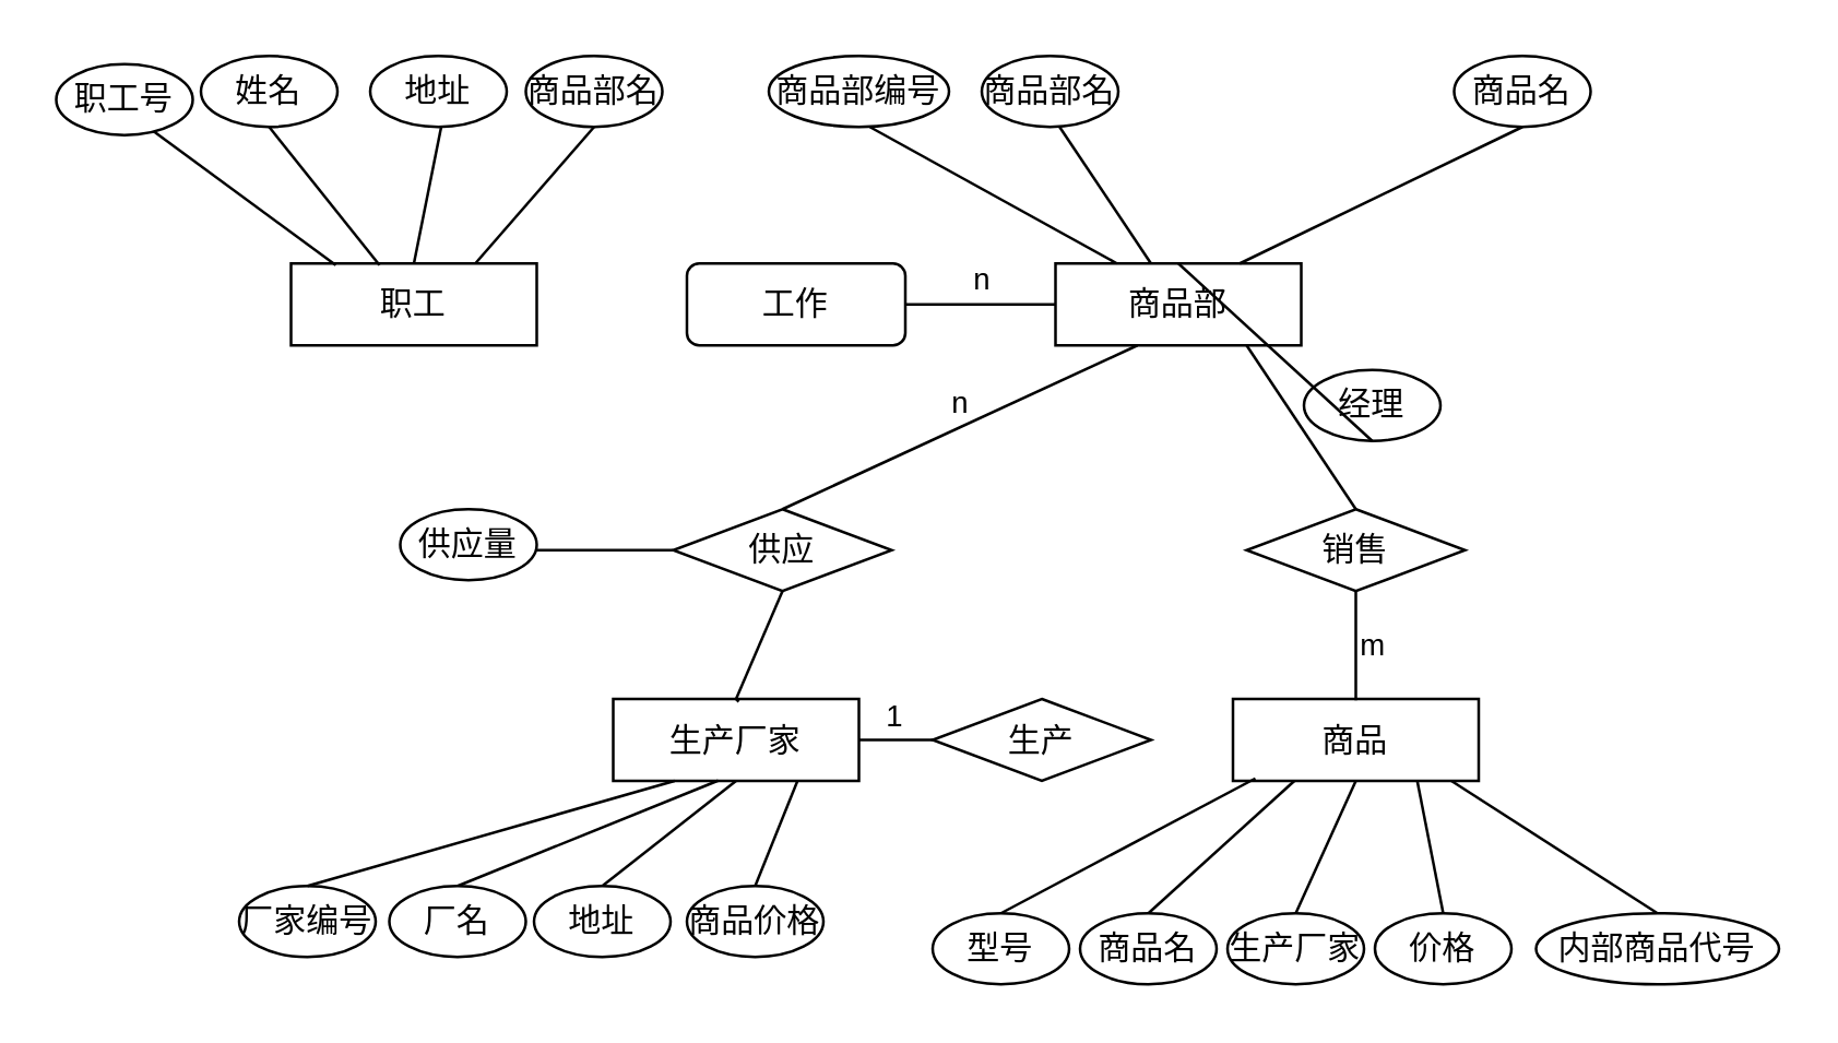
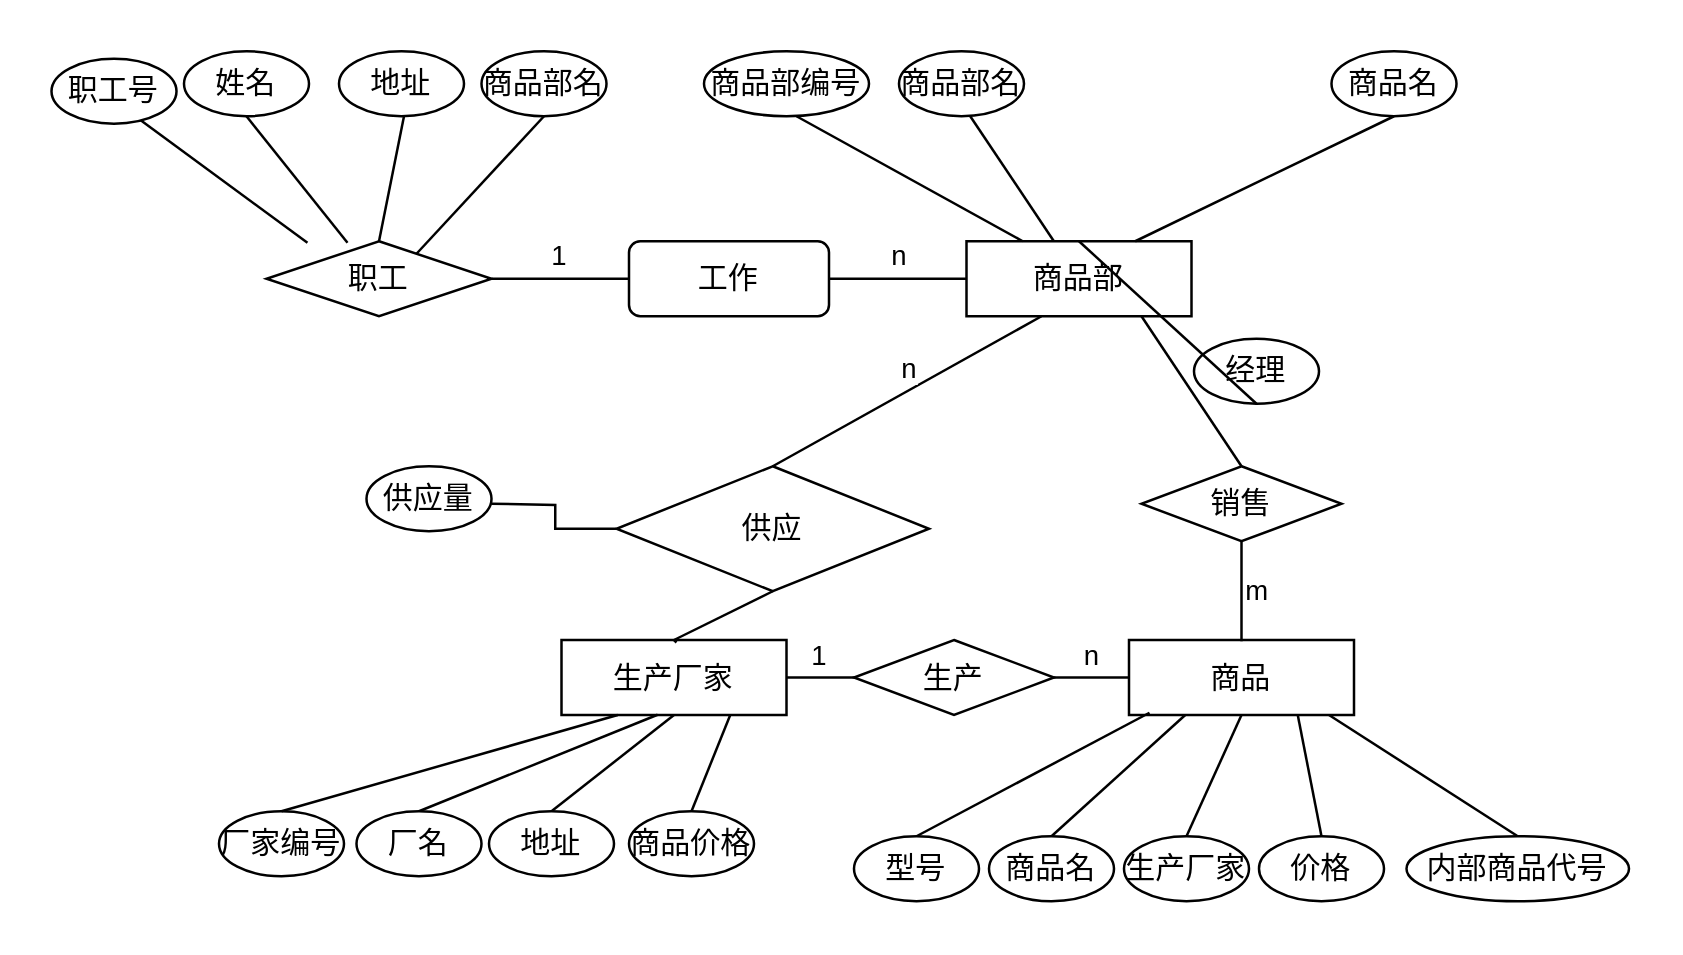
  <mxCell id="0" />
  <mxCell id="1" parent="0" />
- <mxCell id="2" value="职工" style="rounded=0;whiteSpace=wrap;html=1;" parent="1" vertex="1"><mxGeometry x="106" y="96" width="90" height="30" as="geometry" /></mxCell>
+ <mxCell id="2" value="职工" style="rhombus;whiteSpace=wrap;html=1;" parent="1" vertex="1"><mxGeometry x="106" y="96" width="90" height="30" as="geometry" /></mxCell>
  <mxCell id="3" value="" style="endArrow=none;html=1;rounded=0;exitX=0.182;exitY=0.02;exitDx=0;exitDy=0;exitPerimeter=0;entryX=0.75;entryY=1;entryDx=0;entryDy=0;" parent="1" source="2" edge="1"><mxGeometry width="50" height="50" relative="1" as="geometry"><mxPoint x="166" y="96" as="sourcePoint" /><mxPoint x="53.5" y="46" as="targetPoint" /></mxGeometry></mxCell>
  <mxCell id="4" value="" style="endArrow=none;html=1;rounded=0;entryX=0.5;entryY=1;entryDx=0;entryDy=0;exitX=0.36;exitY=0.02;exitDx=0;exitDy=0;exitPerimeter=0;" parent="1" source="2" target="34" edge="1"><mxGeometry width="50" height="50" relative="1" as="geometry"><mxPoint x="131" y="94" as="sourcePoint" /><mxPoint x="88.5" y="46" as="targetPoint" /></mxGeometry></mxCell>
  <mxCell id="5" value="" style="endArrow=none;html=1;rounded=0;entryX=0.5;entryY=1;entryDx=0;entryDy=0;exitX=0.5;exitY=0;exitDx=0;exitDy=0;" parent="1" source="2" edge="1"><mxGeometry width="50" height="50" relative="1" as="geometry"><mxPoint x="216" y="186" as="sourcePoint" /><mxPoint x="161" y="46" as="targetPoint" /></mxGeometry></mxCell>
  <mxCell id="6" value="" style="endArrow=none;html=1;rounded=0;exitX=0.75;exitY=0;exitDx=0;exitDy=0;entryX=0.5;entryY=1;entryDx=0;entryDy=0;" parent="1" source="2" target="32" edge="1"><mxGeometry width="50" height="50" relative="1" as="geometry"><mxPoint x="196" y="96" as="sourcePoint" /><mxPoint x="246" y="46" as="targetPoint" /></mxGeometry></mxCell>
  <mxCell id="7" value="商品部" style="rounded=0;whiteSpace=wrap;html=1;" parent="1" vertex="1"><mxGeometry x="386" y="96" width="90" height="30" as="geometry" /></mxCell>
  <mxCell id="8" value="" style="endArrow=none;html=1;rounded=0;entryX=0.75;entryY=1;entryDx=0;entryDy=0;" parent="1" source="7" edge="1"><mxGeometry width="50" height="50" relative="1" as="geometry"><mxPoint x="446" y="96" as="sourcePoint" /><mxPoint x="387.5" y="46" as="targetPoint" /></mxGeometry></mxCell>
  <mxCell id="9" value="" style="endArrow=none;html=1;rounded=0;entryX=0.5;entryY=1;entryDx=0;entryDy=0;exitX=0.75;exitY=0;exitDx=0;exitDy=0;" parent="1" source="7" target="47" edge="1"><mxGeometry width="50" height="50" relative="1" as="geometry"><mxPoint x="496" y="186" as="sourcePoint" /><mxPoint x="461" y="46" as="targetPoint" /></mxGeometry></mxCell>
  <mxCell id="10" value="商品" style="rounded=0;whiteSpace=wrap;html=1;" parent="1" vertex="1"><mxGeometry x="451" y="255.5" width="90" height="30" as="geometry" /></mxCell>
  <mxCell id="11" value="" style="endArrow=none;html=1;rounded=0;entryX=0.5;entryY=0;entryDx=0;entryDy=0;exitX=0.25;exitY=1;exitDx=0;exitDy=0;" parent="1" source="10" target="39" edge="1"><mxGeometry width="50" height="50" relative="1" as="geometry"><mxPoint x="461" y="285.5" as="sourcePoint" /><mxPoint x="413.5" y="350.5" as="targetPoint" /></mxGeometry></mxCell>
  <mxCell id="12" value="" style="endArrow=none;html=1;rounded=0;exitX=0.5;exitY=1;exitDx=0;exitDy=0;entryX=0.5;entryY=0;entryDx=0;entryDy=0;" parent="1" source="10" target="36" edge="1"><mxGeometry width="50" height="50" relative="1" as="geometry"><mxPoint x="626" y="430.5" as="sourcePoint" /><mxPoint x="443.5" y="350.5" as="targetPoint" /></mxGeometry></mxCell>
  <mxCell id="13" value="" style="endArrow=none;html=1;rounded=0;entryX=0.5;entryY=0;entryDx=0;entryDy=0;exitX=0.75;exitY=1;exitDx=0;exitDy=0;" parent="1" source="10" target="38" edge="1"><mxGeometry width="50" height="50" relative="1" as="geometry"><mxPoint x="491" y="285.5" as="sourcePoint" /><mxPoint x="511" y="350.5" as="targetPoint" /></mxGeometry></mxCell>
  <mxCell id="14" value="" style="endArrow=none;html=1;rounded=0;entryX=0.5;entryY=0;entryDx=0;entryDy=0;exitX=0.091;exitY=0.97;exitDx=0;exitDy=0;exitPerimeter=0;" parent="1" source="10" target="37" edge="1"><mxGeometry width="50" height="50" relative="1" as="geometry"><mxPoint x="511" y="285.5" as="sourcePoint" /><mxPoint x="565" y="350.5" as="targetPoint" /></mxGeometry></mxCell>
  <mxCell id="15" value="" style="endArrow=none;html=1;rounded=0;entryX=0.5;entryY=0;entryDx=0;entryDy=0;" parent="1" target="35" edge="1"><mxGeometry width="50" height="50" relative="1" as="geometry"><mxPoint x="531" y="285.5" as="sourcePoint" /><mxPoint x="625.412" y="349.7" as="targetPoint" /></mxGeometry></mxCell>
  <mxCell id="16" value="生产厂家" style="rounded=0;whiteSpace=wrap;html=1;direction=east;flipH=0;flipV=0;" parent="1" vertex="1"><mxGeometry x="224" y="255.5" width="90" height="30" as="geometry" /></mxCell>
  <mxCell id="17" value="" style="endArrow=none;html=1;rounded=0;exitX=0.427;exitY=0.997;exitDx=0;exitDy=0;entryX=0.5;entryY=0;entryDx=0;entryDy=0;exitPerimeter=0;" parent="1" source="16" target="42" edge="1"><mxGeometry width="50" height="50" relative="1" as="geometry"><mxPoint x="341.24" y="284.3" as="sourcePoint" /><mxPoint x="171.5" y="320.5" as="targetPoint" /></mxGeometry></mxCell>
  <mxCell id="18" value="" style="endArrow=none;html=1;rounded=0;exitX=0.5;exitY=1;exitDx=0;exitDy=0;entryX=0.5;entryY=0;entryDx=0;entryDy=0;" parent="1" source="16" target="41" edge="1"><mxGeometry width="50" height="50" relative="1" as="geometry"><mxPoint x="464.34" y="295.92" as="sourcePoint" /><mxPoint x="219" y="320.5" as="targetPoint" /></mxGeometry></mxCell>
  <mxCell id="19" value="" style="endArrow=none;html=1;rounded=0;entryX=0.5;entryY=0;entryDx=0;entryDy=0;exitX=0.5;exitY=0;exitDx=0;exitDy=0;" parent="1" source="16" edge="1"><mxGeometry width="50" height="50" relative="1" as="geometry"><mxPoint x="305" y="396.5" as="sourcePoint" /><mxPoint x="270" y="256.5" as="targetPoint" /></mxGeometry></mxCell>
+ <mxCell id="20" value="1" style="edgeStyle=orthogonalEdgeStyle;rounded=0;orthogonalLoop=1;jettySize=auto;html=1;entryX=1;entryY=0.5;entryDx=0;entryDy=0;endArrow=none;endFill=0;labelPosition=center;verticalLabelPosition=top;align=center;verticalAlign=bottom;exitX=0;exitY=0.5;exitDx=0;exitDy=0;" parent="1" source="22" target="2" edge="1"><mxGeometry relative="1" as="geometry"><mxPoint x="270" y="111" as="sourcePoint" /></mxGeometry></mxCell>
  <mxCell id="21" value="n" style="edgeStyle=orthogonalEdgeStyle;rounded=0;orthogonalLoop=1;jettySize=auto;html=1;entryX=0;entryY=0.5;entryDx=0;entryDy=0;endArrow=none;endFill=0;labelPosition=center;verticalLabelPosition=top;align=center;verticalAlign=bottom;exitX=1;exitY=0.5;exitDx=0;exitDy=0;" parent="1" source="22" target="7" edge="1"><mxGeometry relative="1" as="geometry"><mxPoint x="336" y="106" as="sourcePoint" /></mxGeometry></mxCell>
  <mxCell id="22" value="工作" style="whiteSpace=wrap;html=1;rounded=1;" parent="1" vertex="1"><mxGeometry x="251" y="96" width="80" height="30" as="geometry" /></mxCell>
  <mxCell id="23" value="" style="endArrow=none;html=1;rounded=0;entryX=0.75;entryY=1;entryDx=0;entryDy=0;exitX=0.5;exitY=0;exitDx=0;exitDy=0;" parent="1" source="40" target="16" edge="1"><mxGeometry width="50" height="50" relative="1" as="geometry"><mxPoint x="277.58" y="320.5" as="sourcePoint" /><mxPoint x="384" y="265.5" as="targetPoint" /></mxGeometry></mxCell>
  <mxCell id="24" style="edgeStyle=orthogonalEdgeStyle;rounded=0;orthogonalLoop=1;jettySize=auto;html=1;endArrow=none;endFill=0;" parent="1" source="25" edge="1"><mxGeometry relative="1" as="geometry"><mxPoint x="196" y="201" as="targetPoint" /></mxGeometry></mxCell>
- <mxCell id="25" value="供应" style="rhombus;whiteSpace=wrap;html=1;" parent="1" vertex="1"><mxGeometry x="246" y="186" width="80" height="30" as="geometry" /></mxCell>
+ <mxCell id="25" value="供应" style="rhombus;whiteSpace=wrap;html=1;" parent="1" vertex="1"><mxGeometry x="246" y="186" width="125" height="50" as="geometry" /></mxCell>
  <mxCell id="26" value="m" style="edgeStyle=orthogonalEdgeStyle;rounded=0;orthogonalLoop=1;jettySize=auto;html=1;exitX=0.5;exitY=1;exitDx=0;exitDy=0;endArrow=none;endFill=0;labelPosition=right;verticalLabelPosition=middle;align=left;verticalAlign=middle;" parent="1" source="27" edge="1"><mxGeometry relative="1" as="geometry"><mxPoint x="496" y="256" as="targetPoint" /></mxGeometry></mxCell>
  <mxCell id="27" value="销售" style="rhombus;whiteSpace=wrap;html=1;" parent="1" vertex="1"><mxGeometry x="456" y="186" width="80" height="30" as="geometry" /></mxCell>
  <mxCell id="28" value="n" style="endArrow=none;html=1;rounded=0;exitX=0.5;exitY=0;exitDx=0;exitDy=0;labelPosition=center;verticalLabelPosition=top;align=center;verticalAlign=bottom;" parent="1" source="25" edge="1"><mxGeometry width="50" height="50" relative="1" as="geometry"><mxPoint x="366" y="176" as="sourcePoint" /><mxPoint x="416" y="126" as="targetPoint" /></mxGeometry></mxCell>
  <mxCell id="29" value="1" style="endArrow=none;html=1;rounded=0;exitX=0.5;exitY=0;exitDx=0;exitDy=0;labelPosition=right;verticalLabelPosition=top;align=left;verticalAlign=bottom;" parent="1" source="27" edge="1"><mxGeometry width="50" height="50" relative="1" as="geometry"><mxPoint x="406" y="176" as="sourcePoint" /><mxPoint x="456" y="126" as="targetPoint" /></mxGeometry></mxCell>
  <mxCell id="30" value="职工号" style="ellipse;whiteSpace=wrap;html=1;" parent="1" vertex="1"><mxGeometry x="20" y="23" width="50" height="26" as="geometry" /></mxCell>
  <mxCell id="31" value="经理" style="ellipse;whiteSpace=wrap;html=1;" parent="1" vertex="1"><mxGeometry x="477" y="135" width="50" height="26" as="geometry" /></mxCell>
  <mxCell id="32" value="商品部名" style="ellipse;whiteSpace=wrap;html=1;" parent="1" vertex="1"><mxGeometry x="192" y="20" width="50" height="26" as="geometry" /></mxCell>
  <mxCell id="33" value="地址" style="ellipse;whiteSpace=wrap;html=1;" parent="1" vertex="1"><mxGeometry x="135" y="20" width="50" height="26" as="geometry" /></mxCell>
  <mxCell id="34" value="姓名" style="ellipse;whiteSpace=wrap;html=1;" parent="1" vertex="1"><mxGeometry x="73" y="20" width="50" height="26" as="geometry" /></mxCell>
  <mxCell id="35" value="内部商品代号" style="ellipse;whiteSpace=wrap;html=1;" parent="1" vertex="1"><mxGeometry x="562" y="334" width="89" height="26" as="geometry" /></mxCell>
  <mxCell id="36" value="生产厂家" style="ellipse;whiteSpace=wrap;html=1;" parent="1" vertex="1"><mxGeometry x="449" y="334" width="50" height="26" as="geometry" /></mxCell>
  <mxCell id="37" value="型号" style="ellipse;whiteSpace=wrap;html=1;" parent="1" vertex="1"><mxGeometry x="341" y="334" width="50" height="26" as="geometry" /></mxCell>
  <mxCell id="38" value="价格" style="ellipse;whiteSpace=wrap;html=1;" parent="1" vertex="1"><mxGeometry x="503" y="334" width="50" height="26" as="geometry" /></mxCell>
  <mxCell id="39" value="商品名" style="ellipse;whiteSpace=wrap;html=1;" parent="1" vertex="1"><mxGeometry x="395" y="334" width="50" height="26" as="geometry" /></mxCell>
  <mxCell id="40" value="商品价格" style="ellipse;whiteSpace=wrap;html=1;" parent="1" vertex="1"><mxGeometry x="251" y="324" width="50" height="26" as="geometry" /></mxCell>
  <mxCell id="41" value="地址" style="ellipse;whiteSpace=wrap;html=1;" parent="1" vertex="1"><mxGeometry x="195" y="324" width="50" height="26" as="geometry" /></mxCell>
  <mxCell id="42" value="厂名" style="ellipse;whiteSpace=wrap;html=1;" parent="1" vertex="1"><mxGeometry x="142" y="324" width="50" height="26" as="geometry" /></mxCell>
  <mxCell id="43" value="厂家编号" style="ellipse;whiteSpace=wrap;html=1;" parent="1" vertex="1"><mxGeometry x="87" y="324" width="50" height="26" as="geometry" /></mxCell>
  <mxCell id="44" value="供应量" style="ellipse;whiteSpace=wrap;html=1;" parent="1" vertex="1"><mxGeometry x="146" y="186" width="50" height="26" as="geometry" /></mxCell>
  <mxCell id="45" value="商品部名" style="ellipse;whiteSpace=wrap;html=1;" parent="1" vertex="1"><mxGeometry x="359" y="20" width="50" height="26" as="geometry" /></mxCell>
  <mxCell id="46" value="商品部编号" style="ellipse;whiteSpace=wrap;html=1;" parent="1" vertex="1"><mxGeometry x="281" y="20" width="66" height="26" as="geometry" /></mxCell>
  <mxCell id="47" value="商品名" style="ellipse;whiteSpace=wrap;html=1;" parent="1" vertex="1"><mxGeometry x="532" y="20" width="50" height="26" as="geometry" /></mxCell>
  <mxCell id="48" value="" style="endArrow=none;html=1;rounded=0;exitX=0.25;exitY=0;exitDx=0;exitDy=0;" parent="1" source="7" edge="1"><mxGeometry width="50" height="50" relative="1" as="geometry"><mxPoint x="398" y="94" as="sourcePoint" /><mxPoint x="318" y="46" as="targetPoint" /></mxGeometry></mxCell>
  <mxCell id="49" value="" style="endArrow=none;html=1;rounded=0;entryX=0.5;entryY=1;entryDx=0;entryDy=0;exitX=0.5;exitY=0;exitDx=0;exitDy=0;" parent="1" source="7" target="31" edge="1"><mxGeometry width="50" height="50" relative="1" as="geometry"><mxPoint x="453" y="94" as="sourcePoint" /><mxPoint x="503" y="44" as="targetPoint" /></mxGeometry></mxCell>
  <mxCell id="50" value="" style="endArrow=none;html=1;rounded=0;exitX=0.5;exitY=0;exitDx=0;exitDy=0;entryX=0.25;entryY=1;entryDx=0;entryDy=0;" parent="1" source="43" target="16" edge="1"><mxGeometry width="50" height="50" relative="1" as="geometry"><mxPoint x="191" y="331" as="sourcePoint" /><mxPoint x="241" y="281" as="targetPoint" /></mxGeometry></mxCell>
  <mxCell id="51" value="" style="endArrow=none;html=1;rounded=0;entryX=0.5;entryY=1;entryDx=0;entryDy=0;exitX=0.5;exitY=0;exitDx=0;exitDy=0;" parent="1" source="16" target="25" edge="1"><mxGeometry width="50" height="50" relative="1" as="geometry"><mxPoint x="239" y="266" as="sourcePoint" /><mxPoint x="289" y="216" as="targetPoint" /></mxGeometry></mxCell>
  <mxCell id="52" value="1" style="edgeStyle=orthogonalEdgeStyle;rounded=0;orthogonalLoop=1;jettySize=auto;html=1;exitX=0;exitY=0.5;exitDx=0;exitDy=0;entryX=1;entryY=0.5;entryDx=0;entryDy=0;endArrow=none;endFill=0;labelPosition=center;verticalLabelPosition=top;align=center;verticalAlign=bottom;" parent="1" source="54" target="16" edge="1"><mxGeometry relative="1" as="geometry" /></mxCell>
+ <mxCell id="53" value="n" style="edgeStyle=orthogonalEdgeStyle;rounded=0;orthogonalLoop=1;jettySize=auto;html=1;exitX=1;exitY=0.5;exitDx=0;exitDy=0;entryX=0;entryY=0.5;entryDx=0;entryDy=0;endArrow=none;endFill=0;labelPosition=center;verticalLabelPosition=top;align=center;verticalAlign=bottom;" parent="1" source="54" target="10" edge="1"><mxGeometry relative="1" as="geometry"><mxPoint as="offset" /></mxGeometry></mxCell>
  <mxCell id="54" value="生产" style="rhombus;whiteSpace=wrap;html=1;" parent="1" vertex="1"><mxGeometry x="341" y="255.5" width="80" height="30" as="geometry" /></mxCell>
